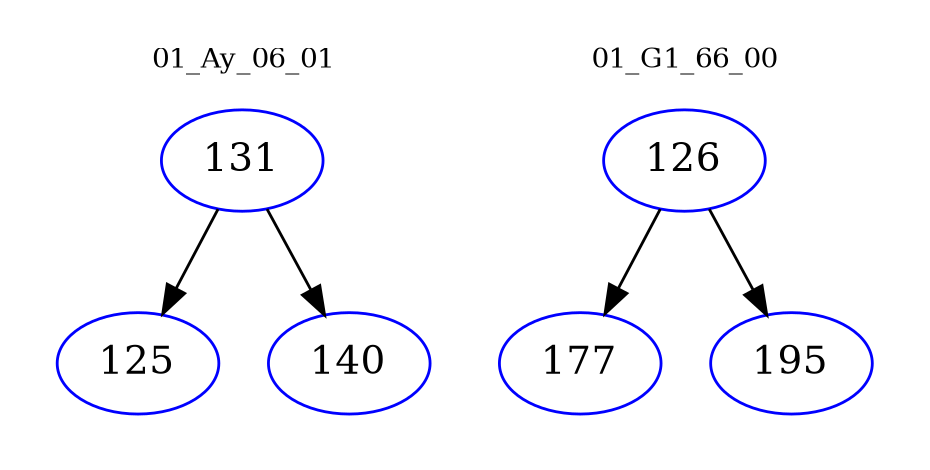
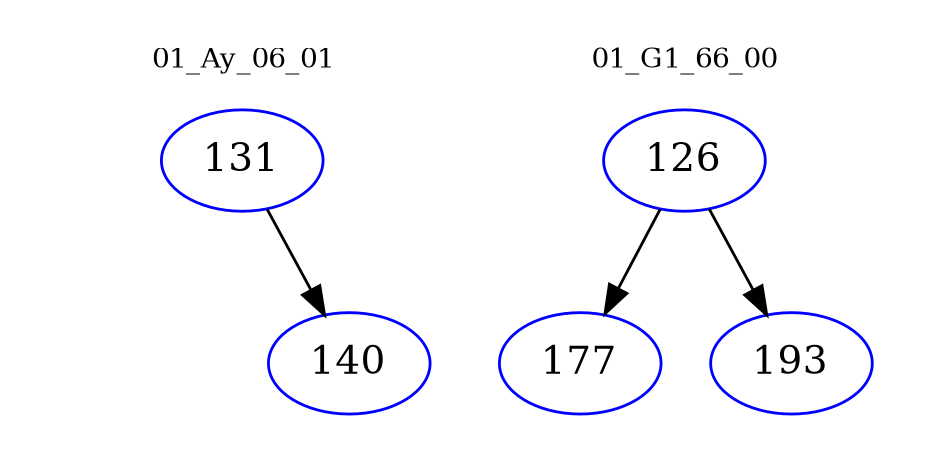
  digraph {
    node [color=blue]
    edge [color=black]
    n1 [label=131]
-   n2 [label=125]
    n3 [label=140]
    n4 [label=126]
    n5 [label=177]
-   n6 [label=195]
+   n6 [label=193]
    subgraph cluster_1 {
      color=white
      fontsize=10
      label="01_Ay_06_01"
      n1
-     n2
      n3
    }
    subgraph cluster_2 {
      color=white
      fontsize=10
      label="01_G1_66_00"
      n4
      n5
      n6
    }
-   n1 -> n2
    n1 -> n3
    n4 -> n5
    n4 -> n6
  }
